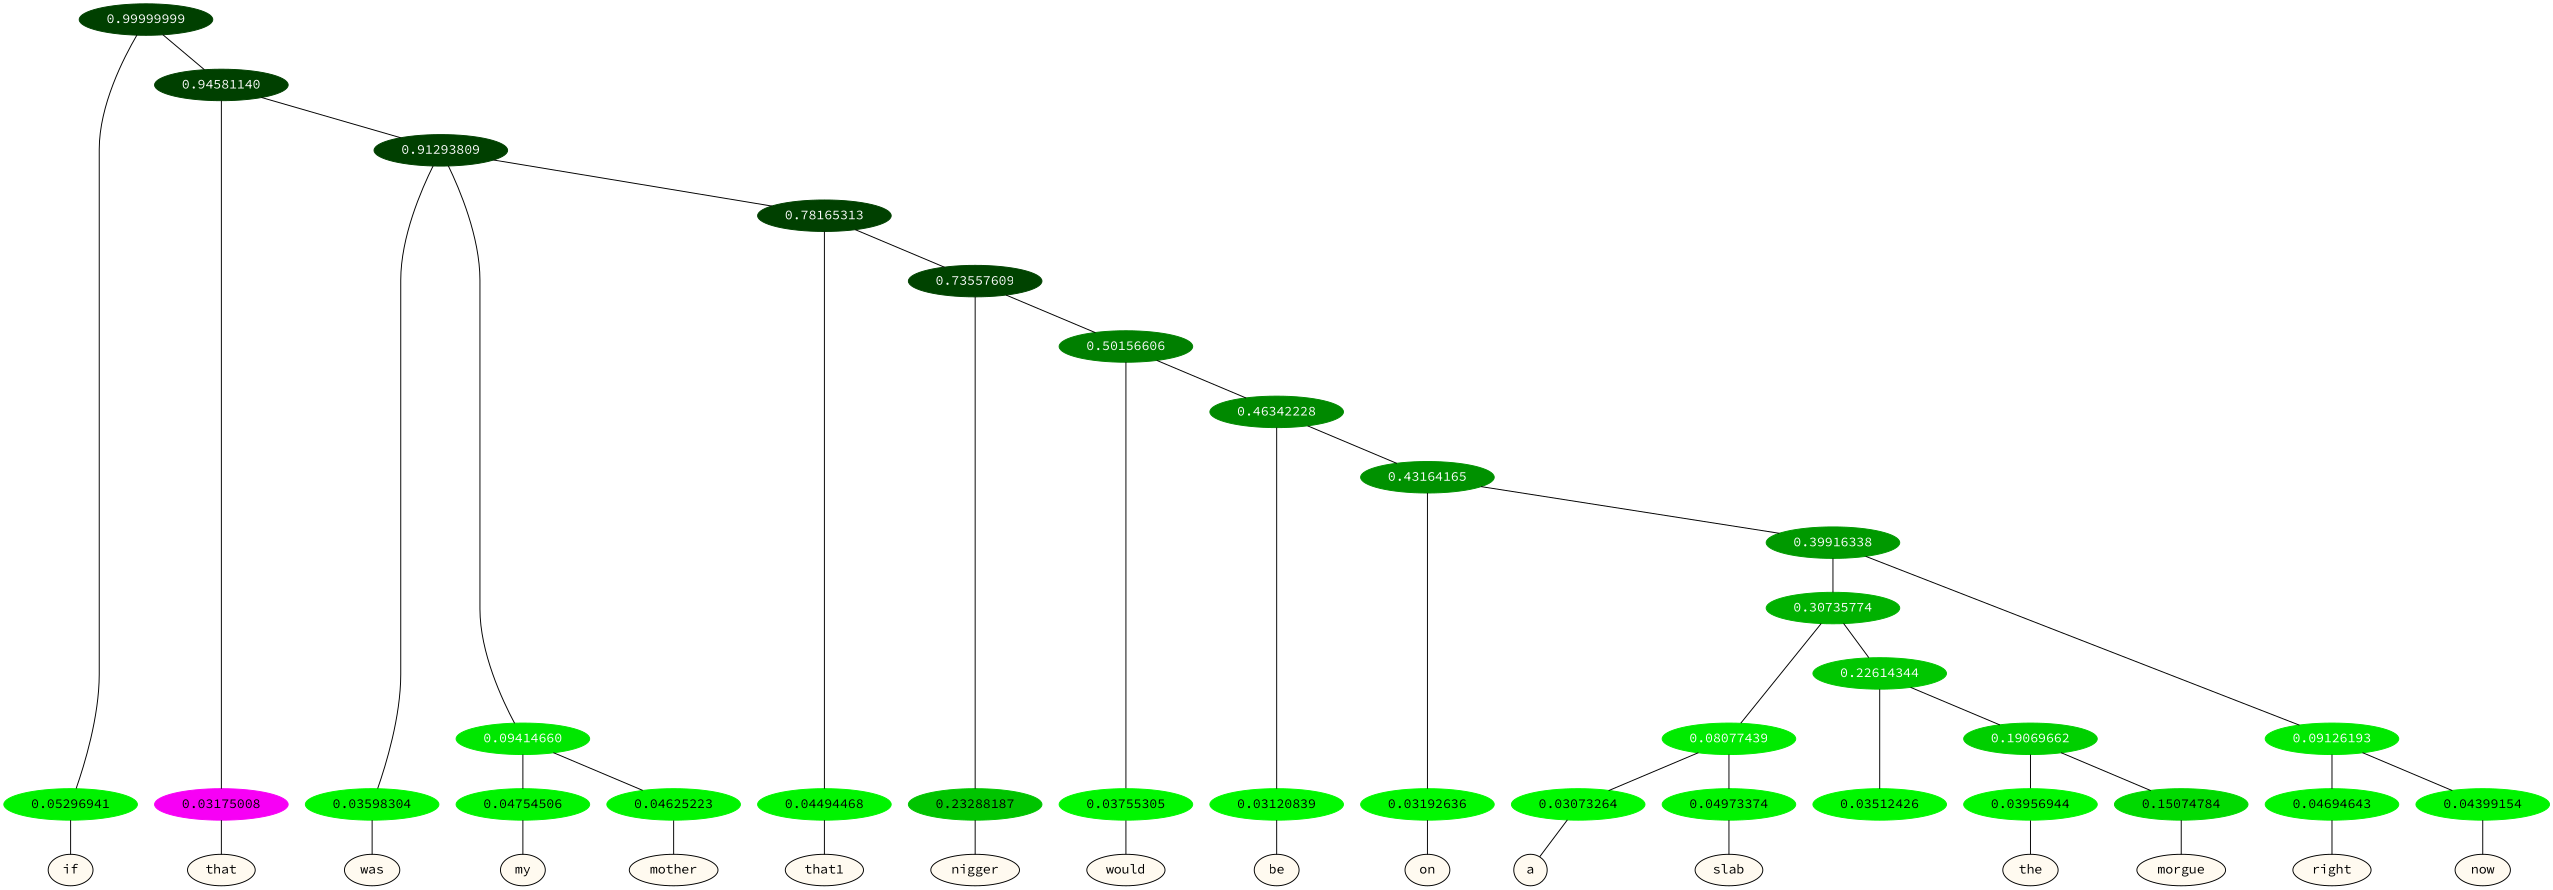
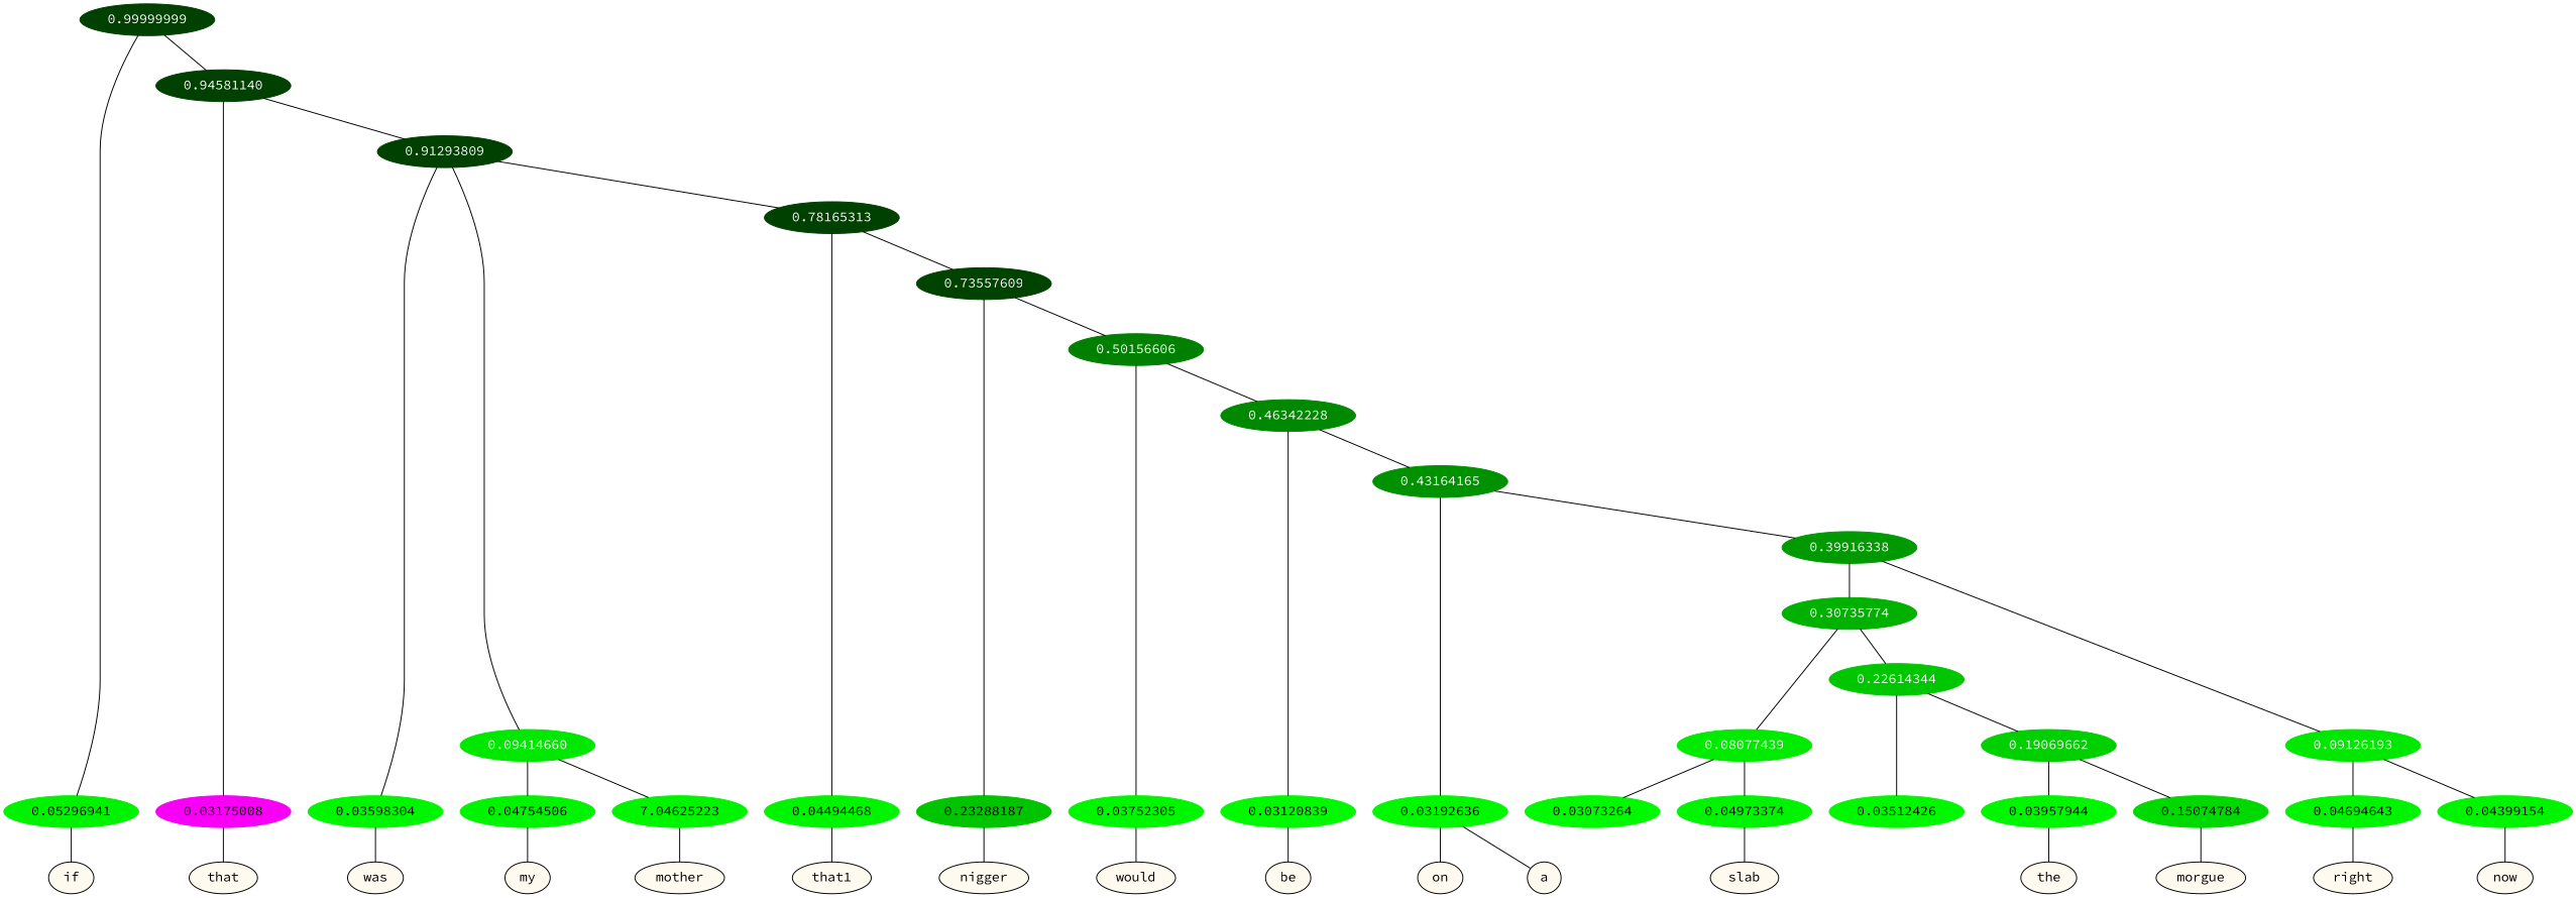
  graph {
    fontname="Source Code Pro"
    node [color=black fontname="Source Code Pro" format=png nodesep=0.001 ordering=out overlap_scaling=0.01 ranksep=0.001 style=filled fontcolor=black]
    edge [fontname="Source Code Pro"]
    n1 [fillcolor=floralwhite height=0.15 label=if style="filled,solid" width=0.15 fontcolor=""]
    n2 [fillcolor=floralwhite height=0.15 label=that style="filled,solid" width=0.15 fontcolor=""]
    n3 [fillcolor=floralwhite height=0.15 label=was style="filled,solid" width=0.15 fontcolor=""]
    n4 [fillcolor=floralwhite height=0.15 label=my style="filled,solid" width=0.15 fontcolor=""]
    n5 [fillcolor=floralwhite height=0.15 label=mother style="filled,solid" width=0.15 fontcolor=""]
    n6 [fillcolor=floralwhite height=0.15 label=that1 style="filled,solid" width=0.15 fontcolor=""]
    n7 [fillcolor=floralwhite height=0.15 label=nigger style="filled,solid" width=0.15 fontcolor=""]
    n8 [fillcolor=floralwhite height=0.15 label=would style="filled,solid" width=0.15 fontcolor=""]
    n9 [fillcolor=floralwhite height=0.15 label=be style="filled,solid" width=0.15 fontcolor=""]
    n10 [fillcolor=floralwhite height=0.15 label=on style="filled,solid" width=0.15 fontcolor=""]
    n11 [fillcolor=floralwhite height=0.15 label=a style="filled,solid" width=0.15 fontcolor=""]
    n12 [fillcolor=floralwhite height=0.15 label=slab style="filled,solid" width=0.15 fontcolor=""]
    n13 [fillcolor=floralwhite height=0.15 label=the style="filled,solid" width=0.15 fontcolor=""]
    n14 [fillcolor=floralwhite height=0.15 label=morgue style="filled,solid" width=0.15 fontcolor=""]
    n15 [fillcolor=floralwhite height=0.15 label=right style="filled,solid" width=0.15 fontcolor=""]
    n16 [fillcolor=floralwhite height=0.15 label=now style="filled,solid" width=0.15 fontcolor=""]
    n17 [color="0.334 1.000 0.947" height=0.15 label=0.05296941 width=0.15]
    n18 [color="0.835 1.000 0.968" height=0.15 label=0.03175008 width=0.15]
    n19 [color="0.334 1.000 0.964" height=0.15 label=0.03598304 width=0.15]
    n20 [color="0.334 1.000 0.952" height=0.15 label=0.04754506 width=0.15]
-   n21 [color="0.334 1.000 0.954" height=0.15 label=0.04625223 width=0.15]
+   n21 [color="0.334 1.000 0.954" height=0.15 label=7.04625223 width=0.15]
    n22 [color="0.334 1.000 0.955" height=0.15 label=0.04494468 width=0.15]
    n23 [color="0.334 1.000 0.767" height=0.15 label=0.23288187 width=0.15]
-   n24 [color="0.334 1.000 0.962" height=0.15 label=0.03755305 width=0.15]
+   n24 [color="0.334 1.000 0.962" height=0.15 label=0.03752305 width=0.15]
    n25 [color="0.334 1.000 0.969" height=0.15 label=0.03120839 width=0.15]
    n26 [color="0.334 1.000 0.968" height=0.15 label=0.03192636 width=0.15]
    n27 [color="0.334 1.000 0.969" height=0.15 label=0.03073264 width=0.15]
    n28 [color="0.334 1.000 0.950" height=0.15 label=0.04973374 width=0.15]
    n29 [color="0.334 1.000 0.965" height=0.15 label=0.03512426 width=0.15]
-   n30 [color="0.334 1.000 0.960" height=0.15 label=0.03956944 width=0.15]
+   n30 [color="0.334 1.000 0.960" height=0.15 label=0.03957944 width=0.15]
    n31 [color="0.334 1.000 0.849" height=0.15 label=0.15074784 width=0.15]
    n32 [color="0.334 1.000 0.953" height=0.15 label=0.04694643 width=0.15]
    n33 [color="0.334 1.000 0.956" height=0.15 label=0.04399154 width=0.15]
    n34 [color="0.334 1.000 0.250" fontcolor=grey99 height=0.15 label=0.99999999 width=0.15]
    n35 [color="0.334 1.000 0.250" fontcolor=grey99 height=0.15 label=0.94581140 width=0.15]
    n36 [color="0.334 1.000 0.250" fontcolor=grey99 height=0.15 label=0.91293809 width=0.15]
    n37 [color="0.334 1.000 0.906" fontcolor=grey99 height=0.15 label=0.09414660 width=0.15]
    n38 [color="0.334 1.000 0.250" fontcolor=grey99 height=0.15 label=0.78165313 width=0.15]
    n39 [color="0.334 1.000 0.264" fontcolor=grey99 height=0.15 label=0.73557609 width=0.15]
    n40 [color="0.334 1.000 0.498" fontcolor=grey99 height=0.15 label=0.50156606 width=0.15]
    n41 [color="0.334 1.000 0.537" fontcolor=grey99 height=0.15 label=0.46342228 width=0.15]
    n42 [color="0.334 1.000 0.568" fontcolor=grey99 height=0.15 label=0.43164165 width=0.15]
    n43 [color="0.334 1.000 0.601" fontcolor=grey99 height=0.15 label=0.39916338 width=0.15]
    n44 [color="0.334 1.000 0.693" fontcolor=grey99 height=0.15 label=0.30735774 width=0.15]
    n45 [color="0.334 1.000 0.909" fontcolor=grey99 height=0.15 label=0.09126193 width=0.15]
    n46 [color="0.334 1.000 0.919" fontcolor=grey99 height=0.15 label=0.08077439 width=0.15]
    n47 [color="0.334 1.000 0.774" fontcolor=grey99 height=0.15 label=0.22614344 width=0.15]
    n48 [color="0.334 1.000 0.809" fontcolor=grey99 height=0.15 label=0.19069662 width=0.15]
    subgraph sub_1 {
      rank=same
      n1
      n2
      n3
      n4
      n5
      n6
      n7
      n8
      n9
      n10
      n11
      n12
      n13
      n14
      n15
      n16
    }
    subgraph sub_2 {
      rank=same
      n17
      n18
      n19
      n20
      n21
      n22
      n23
      n24
      n25
      n26
      n27
      n28
      n29
      n30
      n31
      n32
      n33
    }
    n17 -- n1
    n18 -- n2
    n19 -- n3
    n20 -- n4
    n21 -- n5
    n22 -- n6
    n23 -- n7
    n24 -- n8
    n25 -- n9
    n26 -- n10
-   n27 -- n11
+   n26 -- n11
    n28 -- n12
    n30 -- n13
    n31 -- n14
    n32 -- n15
    n33 -- n16
    n34 -- n17
    n34 -- n35
    n35 -- n18
    n35 -- n36
    n36 -- n19
    n36 -- n37
    n36 -- n38
    n37 -- n20
    n37 -- n21
    n38 -- n22
    n38 -- n39
    n39 -- n23
    n39 -- n40
    n40 -- n24
    n40 -- n41
    n41 -- n25
    n41 -- n42
    n42 -- n26
    n42 -- n43
    n43 -- n44
    n43 -- n45
    n44 -- n46
    n44 -- n47
    n45 -- n32
    n45 -- n33
    n46 -- n27
    n46 -- n28
    n47 -- n29
    n47 -- n48
    n48 -- n30
    n48 -- n31
  }
